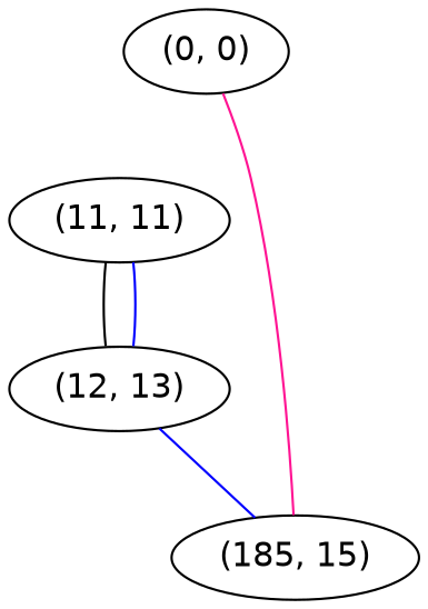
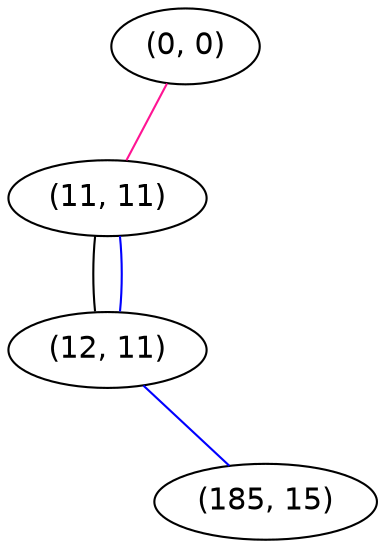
  graph {
    fontname="DejaVu Sans"
    node [fontname="DejaVu Sans"]
    edge [color=blue fontname="DejaVu Sans" weight=1]
    "(0, 0)"
    "(11, 11)"
-   "(12, 11)" [label="(12, 13)"]
+   "(12, 11)"
    n4 [label="(185, 15)"]
-   "(0, 0)" -- n4 [color=deeppink weight=4]
+   "(0, 0)" -- "(11, 11)" [color=deeppink weight=4]
    "(11, 11)" -- "(12, 11)" [color=black]
    "(11, 11)" -- "(12, 11)"
    "(12, 11)" -- n4
  }
